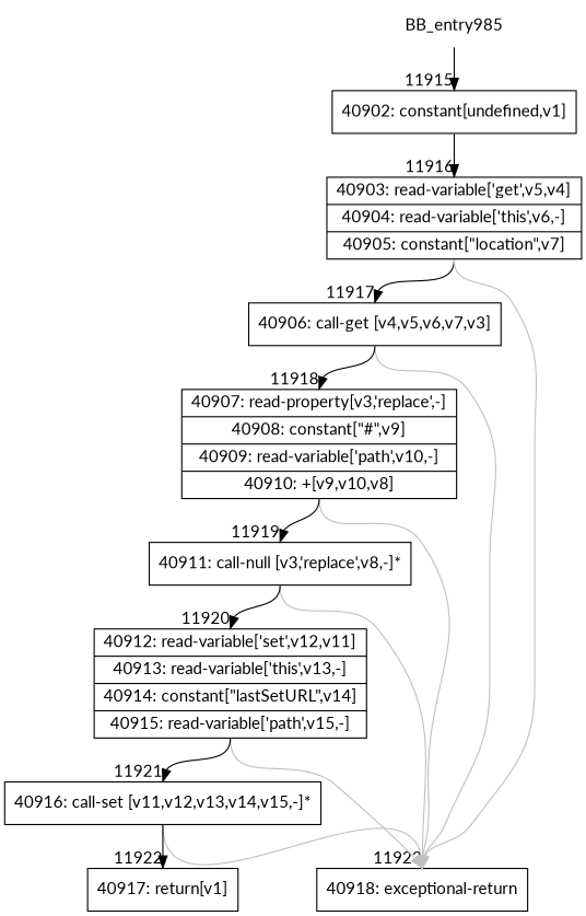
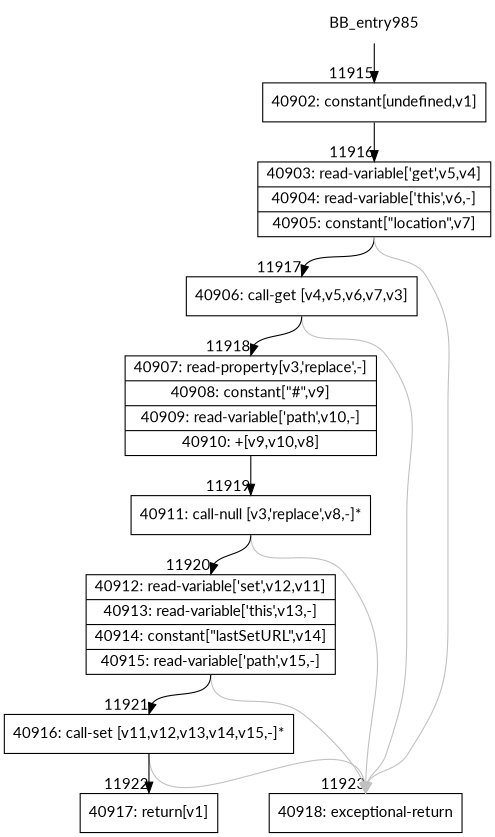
  digraph {
    fontname=Lato
    rankdir=TD
    node [fontname=Lato shape=record]
    edge [fontname=Lato headport=n tailport=s]
    n1 [label=BB_entry985 shape=none]
    n2 [label="{40902: constant[undefined,v1]}"]
    n3 [label="{40903: read-variable['get',v5,v4]|40904: read-variable['this',v6,-]|40905: constant[\"location\",v7]}"]
    n4 [label="{40906: call-get [v4,v5,v6,v7,v3]}"]
    n5 [label="{40918: exceptional-return}"]
    n6 [label="{40907: read-property[v3,'replace',-]|40908: constant[\"#\",v9]|40909: read-variable['path',v10,-]|40910: +[v9,v10,v8]}"]
    n7 [label="{40911: call-null [v3,'replace',v8,-]*}"]
    n8 [label="{40912: read-variable['set',v12,v11]|40913: read-variable['this',v13,-]|40914: constant[\"lastSetURL\",v14]|40915: read-variable['path',v15,-]}"]
    n9 [label="{40916: call-set [v11,v12,v13,v14,v15,-]*}"]
    n10 [label="{40917: return[v1]}"]
    n1 -> n2 [headlabel="    11915"]
    n2 -> n3 [headlabel="      11916"]
    n3 -> n4 [headlabel="      11917"]
    n3 -> n5 [color=gray headlabel="      11923"]
    n4 -> n5 [color=gray]
    n4 -> n6 [headlabel="      11918"]
-   n6 -> n5 [color=gray]
    n6 -> n7 [headlabel="      11919"]
    n7 -> n5 [color=gray]
    n7 -> n8 [headlabel="      11920"]
    n8 -> n5 [color=gray]
    n8 -> n9 [headlabel="      11921"]
    n9 -> n5 [color=gray]
    n9 -> n10 [headlabel="      11922"]
  }
